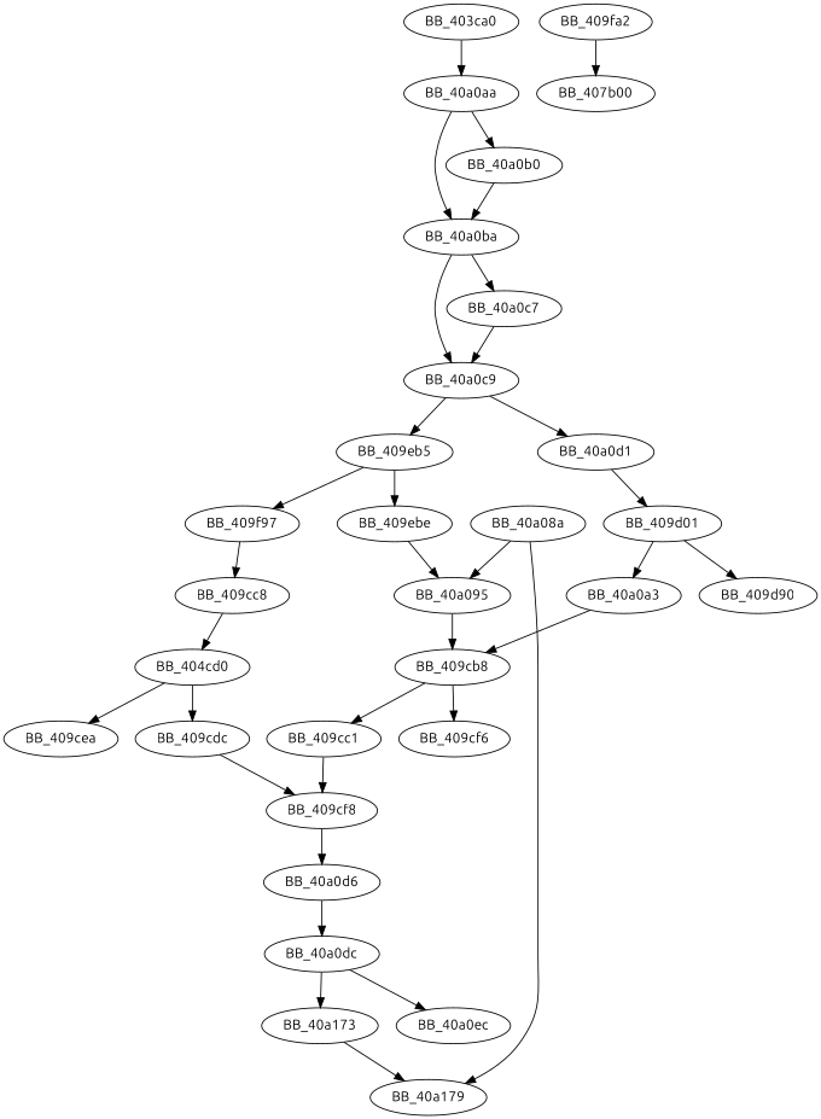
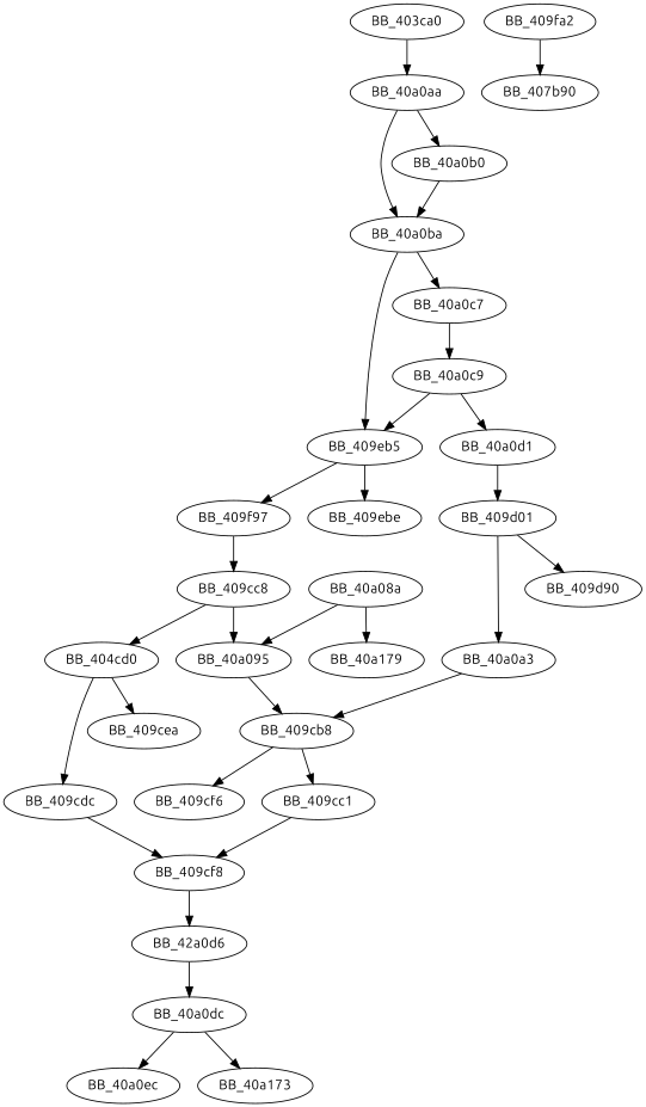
  digraph {
    fontname=Ubuntu
    node [fontname=Ubuntu]
    edge [fontname=Ubuntu]
    n1 [label=BB_403ca0]
    BB_40a0aa
    BB_40a0b0
    BB_40a0ba
    BB_40a0c7
    BB_40a0c9
    BB_409cb8
    BB_409cc1
    BB_409cf6
    BB_409cf8
-   BB_40a0d6
+   BB_40a0d6 [label=BB_42a0d6]
    BB_40a0dc
    n13 [label=BB_404cd0]
    BB_409cc8
    BB_40a095
    BB_409cdc
    BB_409cea
    BB_40a0a3
    BB_40a0ec
    BB_40a173
    BB_409d01
    BB_409d90
    BB_409eb5
    BB_409ebe
    BB_409f97
    BB_409fa2
-   BB_407b00
+   BB_407b00 [label=BB_407b90]
    BB_40a08a
    BB_40a179
    BB_40a0d1
    n1 -> BB_40a0aa
    BB_40a0aa -> BB_40a0b0
    BB_40a0aa -> BB_40a0ba
    BB_40a0b0 -> BB_40a0ba
    BB_40a0ba -> BB_40a0c7
-   BB_40a0ba -> BB_40a0c9
+   BB_40a0ba -> BB_409eb5
    BB_40a0c7 -> BB_40a0c9
    BB_40a0c9 -> BB_409eb5
    BB_40a0c9 -> BB_40a0d1
    BB_409cb8 -> BB_409cc1
    BB_409cb8 -> BB_409cf6
    BB_409cc1 -> BB_409cf8
    BB_409cf8 -> BB_40a0d6
    BB_40a0d6 -> BB_40a0dc
    BB_40a0dc -> BB_40a0ec
    BB_40a0dc -> BB_40a173
    n13 -> BB_409cdc
    n13 -> BB_409cea
    BB_409cc8 -> n13
-   BB_409ebe -> BB_40a095
+   BB_409cc8 -> BB_40a095
    BB_40a095 -> BB_409cb8
    BB_409cdc -> BB_409cf8
    BB_40a0a3 -> BB_409cb8
-   BB_40a173 -> BB_40a179
    BB_409d01 -> BB_40a0a3
    BB_409d01 -> BB_409d90
    BB_409eb5 -> BB_409ebe
    BB_409eb5 -> BB_409f97
    BB_409f97 -> BB_409cc8
    BB_409fa2 -> BB_407b00
    BB_40a08a -> BB_40a095
    BB_40a08a -> BB_40a179
    BB_40a0d1 -> BB_409d01
  }
